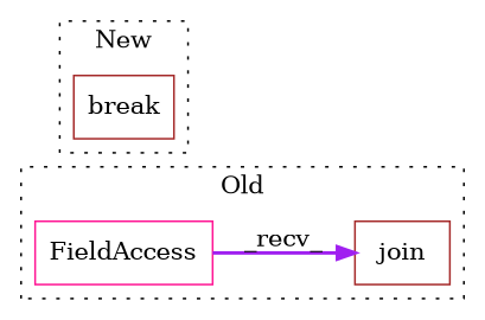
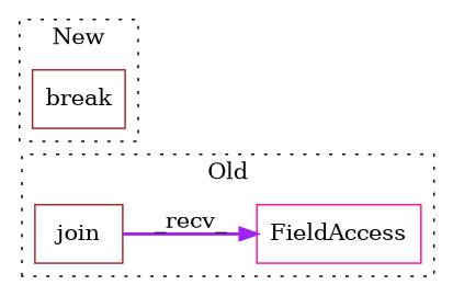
  digraph {
    rankdir=LR
    node [shape=box color=brown]
    n1 [a=32 l="5,1" label=join s="1546,1583"]
    n2 [a=22 l=7 label=FieldAccess s=1538 color=deeppink]
    n3 [a=10 l=6 label=break s=1593]
    subgraph cluster_1 {
      label=Old
      style=dotted
      n1
      n2
    }
    subgraph cluster_2 {
      label=New
      style=dotted
      n3
    }
-   n2 -> n1 [label=_recv_ color=purple style=bold arrowhead=normal]
+   n1 -> n2 [label=_recv_ color=purple style=bold arrowhead=normal]
  }
